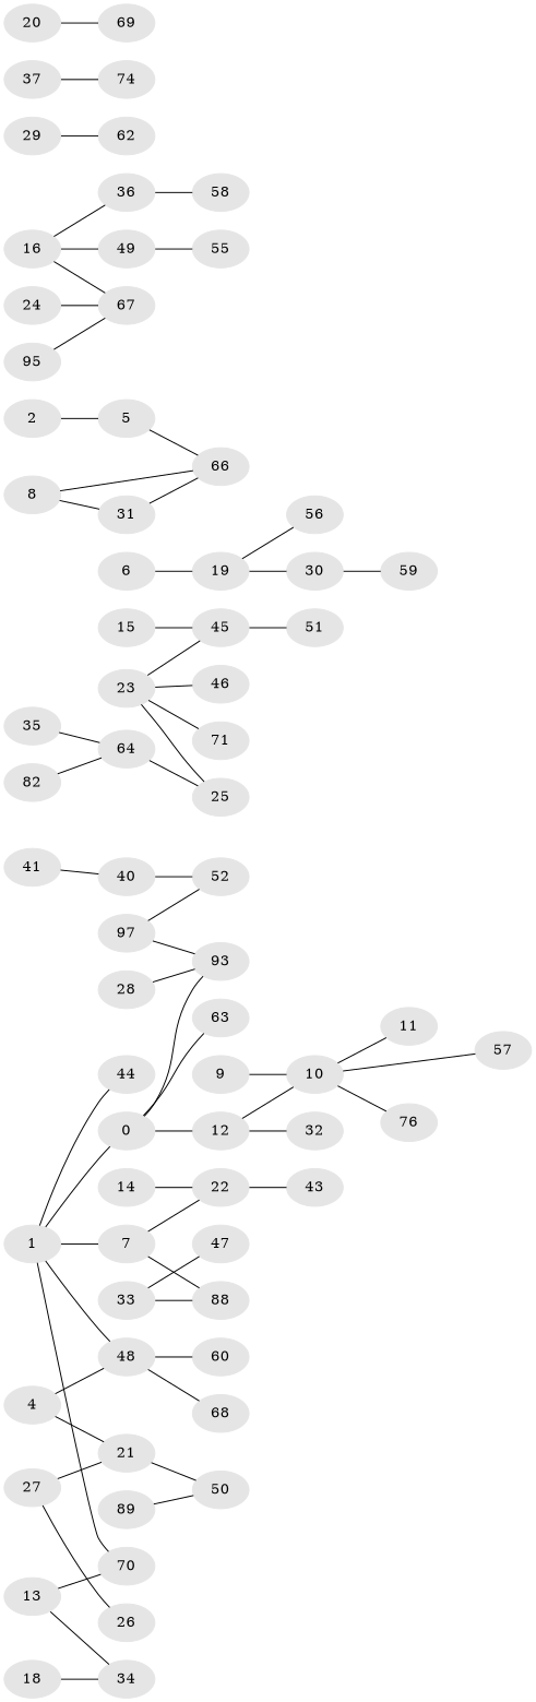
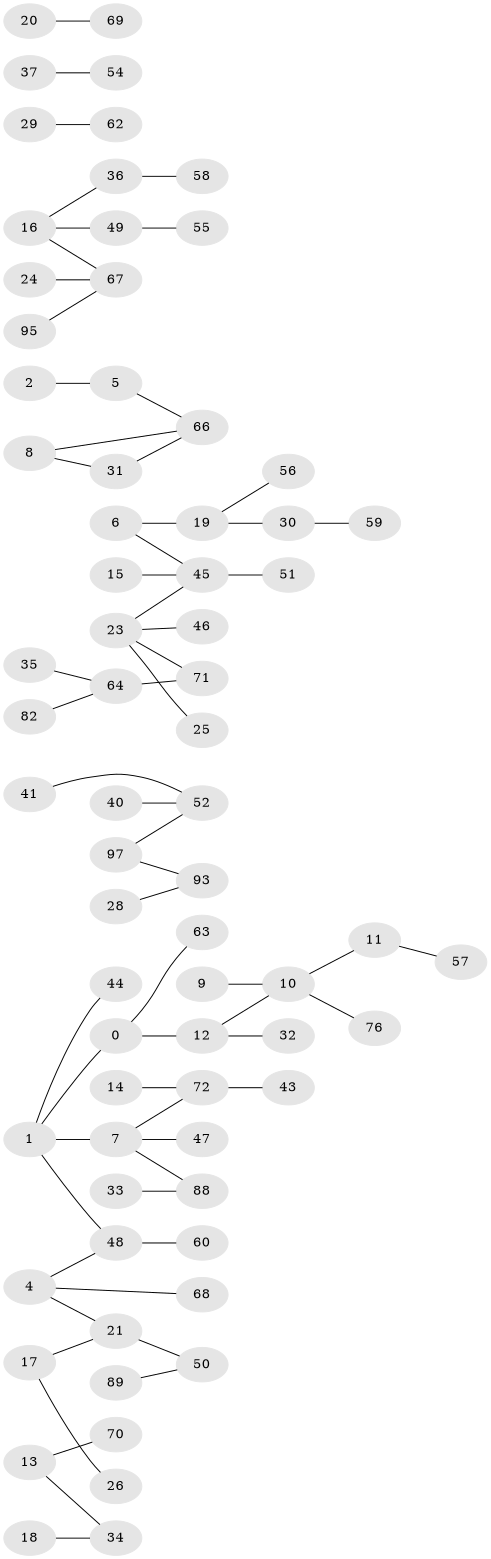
  graph {
    rankdir=LR
    node [color=gray90 style=filled]
    edge [weight=1.0]
    n1 [label=0]
    1
    7
    44
    48
    70
    12
    n8 [label=93]
    63
-   22
+   22 [label=72]
    n11 [label=88]
    47
    45
    51
    60
    2
    5
    66
    10
    32
    4
    21
    68
    16
    36
    49
    67
    50
    6
    19
    30
    56
    43
    8
    31
    29
    62
    9
    11
    n40 [label=76]
    37
-   54 [label=74]
+   54
    57
    13
    34
    14
    15
    58
    55
-   17 [label=27]
+   17
    26
    18
    59
    20
    69
    23
    25
    46
    71
    24
    n61 [label=97]
    52
    28
    33
    35
    64
    n67 [label=89]
    40
    41
    n70 [label=82]
    n71 [label=95]
    n1 -- 12
-   n1 -- n8
    n1 -- 63
    1 -- n1
    1 -- 7
    1 -- 44
    1 -- 48
-   1 -- 70
    7 -- 22
    7 -- n11
-   33 -- 47
+   7 -- 47
    48 -- 60
    12 -- 10
    12 -- 32
    22 -- 43
    45 -- 51
    2 -- 5
    5 -- 66
    10 -- 11
    10 -- n40
    4 -- 48
    4 -- 21
-   48 -- 68
+   4 -- 68
    21 -- 50
    16 -- 36
    16 -- 49
    16 -- 67
    36 -- 58
    49 -- 55
+   6 -- 45
    6 -- 19
    19 -- 30
    19 -- 56
    30 -- 59
    8 -- 66
    8 -- 31
    31 -- 66
    29 -- 62
    9 -- 10
-   10 -- 57
+   11 -- 57
    37 -- 54
    13 -- 70
    13 -- 34
    14 -- 22
    15 -- 45
    17 -- 21
    17 -- 26
    18 -- 34
    20 -- 69
    23 -- 45
    23 -- 25
    23 -- 46
    23 -- 71
    24 -- 67
    n61 -- n8
    n61 -- 52
    28 -- n8
    33 -- n11
    35 -- 64
-   64 -- 25
+   64 -- 71
    n67 -- 50
    40 -- 52
-   41 -- 40
+   41 -- 52
    n70 -- 64
    n71 -- 67
  }
